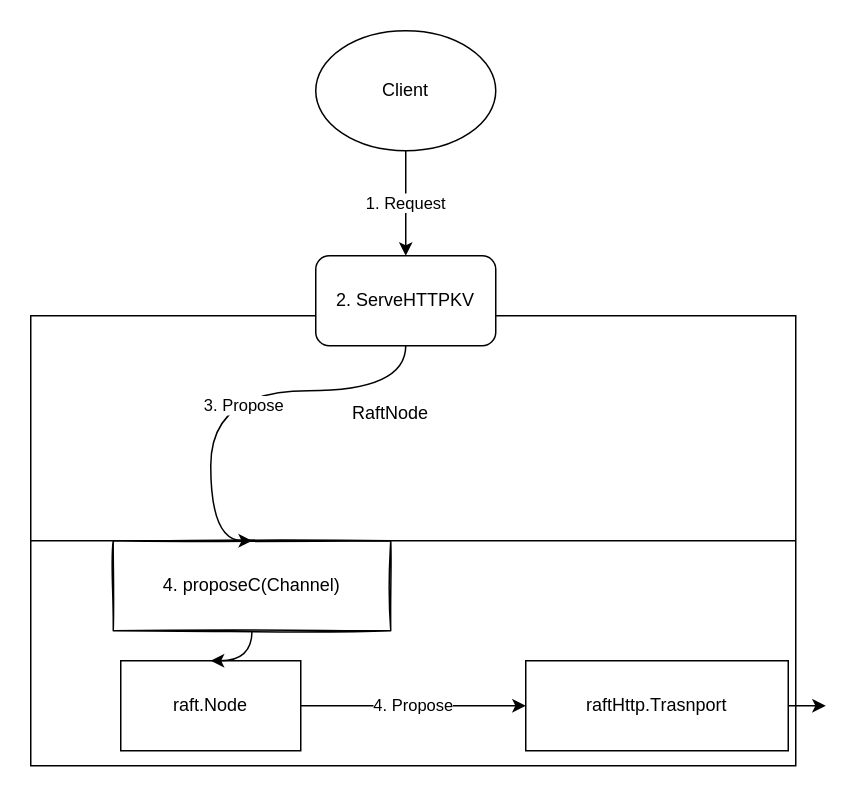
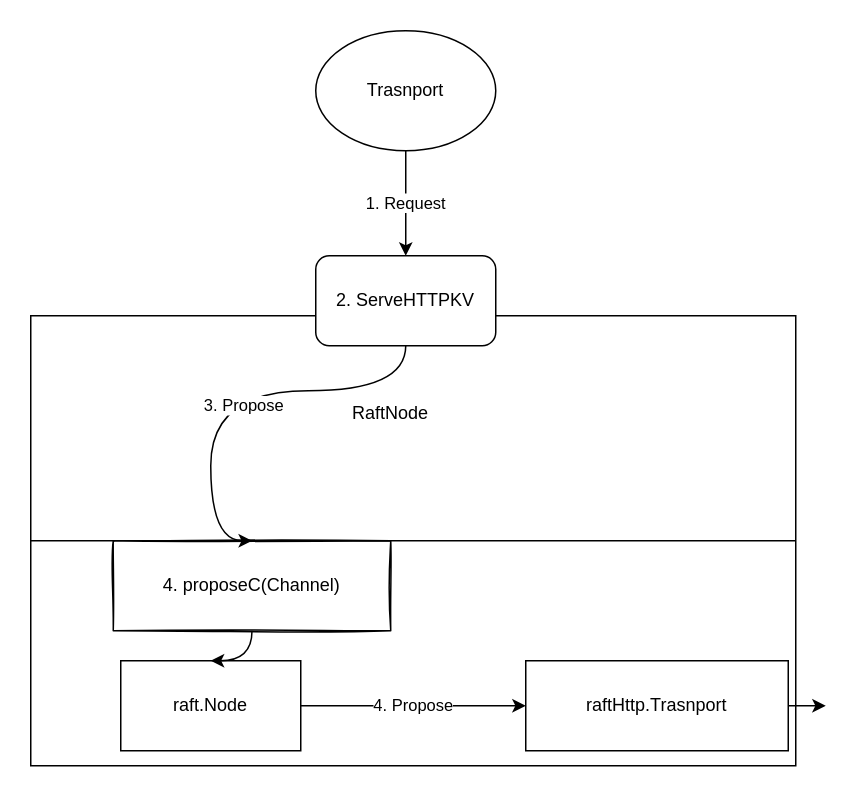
  <mxCell id="0" />
  <mxCell id="1" parent="0" />
  <mxCell id="2" value="&lt;div style=&quot;text-align: justify;&quot;&gt;&lt;br&gt;&lt;/div&gt;" style="rounded=0;whiteSpace=wrap;html=1;sketch=0;" vertex="1" parent="1"><mxGeometry x="20" y="210" width="510" height="300" as="geometry" /></mxCell>
  <mxCell id="3" value="4. Propose" style="edgeStyle=orthogonalEdgeStyle;curved=1;rounded=0;orthogonalLoop=1;jettySize=auto;html=1;entryX=0;entryY=0.5;entryDx=0;entryDy=0;" edge="1" parent="1" source="4" target="6"><mxGeometry relative="1" as="geometry"><Array as="points"><mxPoint x="280" y="470" /><mxPoint x="280" y="470" /></Array></mxGeometry></mxCell>
  <mxCell id="4" value="raft.Node" style="rounded=0;whiteSpace=wrap;html=1;" vertex="1" parent="1"><mxGeometry x="80" y="440" width="120" height="60" as="geometry" /></mxCell>
  <mxCell id="5" style="edgeStyle=orthogonalEdgeStyle;curved=1;rounded=0;orthogonalLoop=1;jettySize=auto;html=1;" edge="1" parent="1" source="6"><mxGeometry relative="1" as="geometry"><mxPoint x="550" y="470" as="targetPoint" /></mxGeometry></mxCell>
  <mxCell id="6" value="raftHttp.Trasnport" style="rounded=0;whiteSpace=wrap;html=1;" vertex="1" parent="1"><mxGeometry x="350" y="440" width="175" height="60" as="geometry" /></mxCell>
  <mxCell id="7" value="RaftNode" style="text;html=1;strokeColor=none;fillColor=none;align=center;verticalAlign=middle;whiteSpace=wrap;rounded=0;" vertex="1" parent="1"><mxGeometry x="230" y="260" width="60" height="30" as="geometry" /></mxCell>
  <mxCell id="8" value="2. ServeHTTPKV" style="rounded=1;whiteSpace=wrap;html=1;" vertex="1" parent="1"><mxGeometry x="210" y="170" width="120" height="60" as="geometry" /></mxCell>
  <mxCell id="9" value="" style="endArrow=none;html=1;rounded=0;entryX=1;entryY=0.5;entryDx=0;entryDy=0;startArrow=none;" edge="1" parent="1" target="2"><mxGeometry width="50" height="50" relative="1" as="geometry"><mxPoint x="20" y="360" as="sourcePoint" /><mxPoint x="-80" y="530" as="targetPoint" /></mxGeometry></mxCell>
  <mxCell id="10" style="edgeStyle=orthogonalEdgeStyle;curved=1;rounded=0;orthogonalLoop=1;jettySize=auto;html=1;entryX=0.5;entryY=0;entryDx=0;entryDy=0;" edge="1" parent="1" source="11" target="4"><mxGeometry relative="1" as="geometry" /></mxCell>
  <mxCell id="11" value="4. proposeC(Channel)" style="rounded=0;whiteSpace=wrap;html=1;labelBackgroundColor=none;sketch=1;shadow=0;glass=0;" vertex="1" parent="1"><mxGeometry x="75" y="360" width="185" height="60" as="geometry" /></mxCell>
  <mxCell id="12" style="edgeStyle=orthogonalEdgeStyle;curved=1;rounded=0;orthogonalLoop=1;jettySize=auto;html=1;exitX=0.5;exitY=1;exitDx=0;exitDy=0;" edge="1" parent="1" source="11" target="11"><mxGeometry relative="1" as="geometry" /></mxCell>
  <mxCell id="13" value="" style="endArrow=classic;html=1;rounded=0;entryX=0.5;entryY=0;entryDx=0;entryDy=0;exitX=0.5;exitY=1;exitDx=0;exitDy=0;edgeStyle=orthogonalEdgeStyle;curved=1;" edge="1" parent="1" source="8" target="11"><mxGeometry width="50" height="50" relative="1" as="geometry"><mxPoint x="250" y="320" as="sourcePoint" /><mxPoint x="300" y="270" as="targetPoint" /><Array as="points"><mxPoint x="270" y="260" /><mxPoint x="140" y="260" /></Array></mxGeometry></mxCell>
  <mxCell id="14" value="3. Propose" style="edgeLabel;html=1;align=center;verticalAlign=middle;resizable=0;points=[];" vertex="1" connectable="0" parent="13"><mxGeometry x="-0.032" y="9" relative="1" as="geometry"><mxPoint as="offset" /></mxGeometry></mxCell>
  <mxCell id="15" value="1. Request" style="edgeStyle=orthogonalEdgeStyle;curved=1;rounded=0;orthogonalLoop=1;jettySize=auto;html=1;entryX=0.5;entryY=0;entryDx=0;entryDy=0;" edge="1" parent="1" source="16" target="8"><mxGeometry relative="1" as="geometry" /></mxCell>
- <mxCell id="16" value="Client" style="ellipse;whiteSpace=wrap;html=1;rounded=0;shadow=0;glass=0;labelBackgroundColor=none;sketch=0;" vertex="1" parent="1"><mxGeometry x="210" y="20" width="120" height="80" as="geometry" /></mxCell>
+ <mxCell id="16" value="Trasnport" style="ellipse;whiteSpace=wrap;html=1;rounded=0;shadow=0;glass=0;labelBackgroundColor=none;sketch=0;" vertex="1" parent="1"><mxGeometry x="210" y="20" width="120" height="80" as="geometry" /></mxCell>
